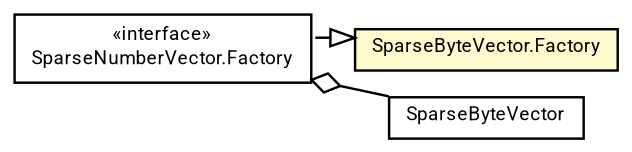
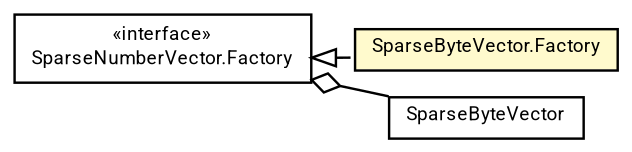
  digraph {
    nodesep=0.15
    rankdir=LR
    ranksep=0.25
    node [fontcolor=black fontname=Roboto fontsize=8 margin=0 shape=plaintext]
    edge [color=black dir=back fontname=Roboto fontsize=7 labelfontname=Roboto labelfontsize=7]
    n1 [height=0 label=<<table title="de.lmu.ifi.dbs.elki.data.SparseNumberVector.Factory" border="0" cellborder="1" cellspacing="0" cellpadding="2" href="SparseNumberVector.Factory.html" target="_parent"> 		<tr><td><table border="0" cellspacing="0" cellpadding="1"> 		<tr><td align="center" balign="center"> &#171;interface&#187; </td></tr> 		<tr><td align="center" balign="center"> <font face="Roboto">SparseNumberVector.Factory</font> </td></tr> 		</table></td></tr> 		</table>> width=0]
    n2 [height=0 label=<<table title="de.lmu.ifi.dbs.elki.data.SparseByteVector.Factory" border="0" cellborder="1" cellspacing="0" cellpadding="2" bgcolor="lemonChiffon" href="SparseByteVector.Factory.html" target="_parent"> 		<tr><td><table border="0" cellspacing="0" cellpadding="1"> 		<tr><td align="center" balign="center"> <font face="Roboto">SparseByteVector.Factory</font> </td></tr> 		</table></td></tr> 		</table>> width=0]
    n3 [height=0 label=<<table title="de.lmu.ifi.dbs.elki.data.SparseByteVector" border="0" cellborder="1" cellspacing="0" cellpadding="2" href="SparseByteVector.html" target="_parent"> 		<tr><td><table border="0" cellspacing="0" cellpadding="1"> 		<tr><td align="center" balign="center"> <font face="Roboto">SparseByteVector</font> </td></tr> 		</table></td></tr> 		</table>> width=0]
-   n2 -> n1 [arrowtail=empty style=dashed weight=9]
+   n1 -> n2 [arrowtail=empty style=dashed weight=9]
    n1 -> n3 [arrowhead=none arrowtail=ediamond weight=4]
  }
